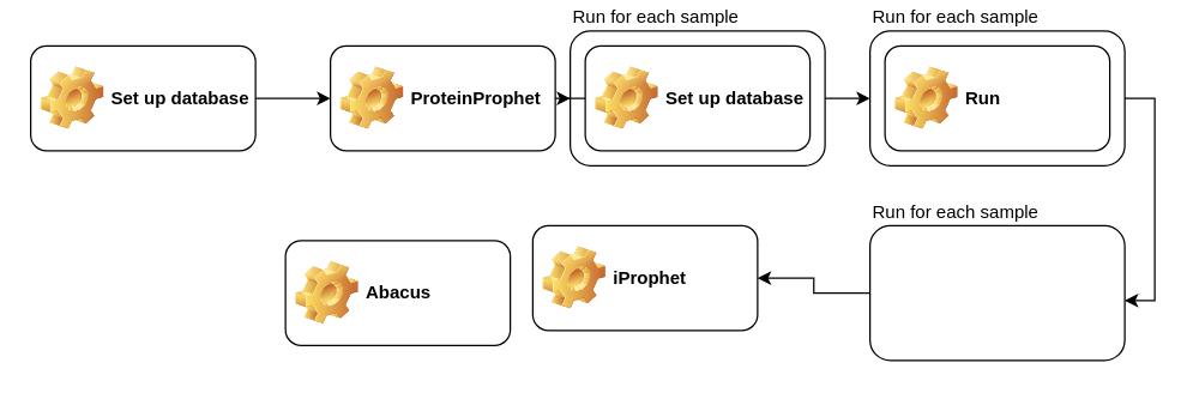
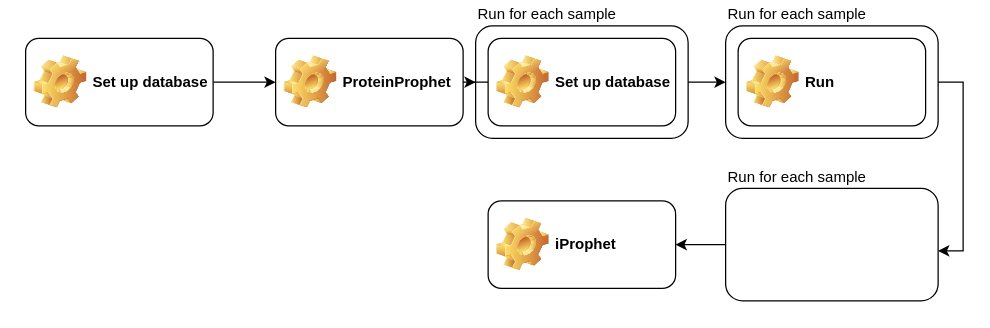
  <mxCell id="0" />
  <mxCell id="1" parent="0" />
  <mxCell id="2" style="edgeStyle=orthogonalEdgeStyle;rounded=0;orthogonalLoop=1;jettySize=auto;html=1;entryX=0;entryY=0.5;entryDx=0;entryDy=0;endArrow=classic;endFill=1;verticalAlign=middle;" parent="1" source="3" target="5" edge="1"><mxGeometry relative="1" as="geometry" /></mxCell>
  <mxCell id="3" value="Set up database" style="label;whiteSpace=wrap;html=1;image=img/clipart/Gear_128x128.png" parent="1" vertex="1"><mxGeometry x="20" y="30" width="150" height="70" as="geometry" /></mxCell>
  <mxCell id="4" style="edgeStyle=orthogonalEdgeStyle;rounded=0;orthogonalLoop=1;jettySize=auto;html=1;entryX=0;entryY=0.5;entryDx=0;entryDy=0;endArrow=classic;endFill=1;verticalAlign=middle;" parent="1" source="5" target="8" edge="1"><mxGeometry relative="1" as="geometry" /></mxCell>
  <mxCell id="5" value="ProteinProphet" style="label;whiteSpace=wrap;html=1;image=img/clipart/Gear_128x128.png" parent="1" vertex="1"><mxGeometry x="220" y="30" width="150" height="70" as="geometry" /></mxCell>
  <mxCell id="6" value="Set up database" style="label;whiteSpace=wrap;html=1;image=img/clipart/Gear_128x128.png" parent="1" vertex="1"><mxGeometry x="390" y="30" width="150" height="70" as="geometry" /></mxCell>
  <mxCell id="7" style="edgeStyle=orthogonalEdgeStyle;rounded=0;orthogonalLoop=1;jettySize=auto;html=1;entryX=0;entryY=0.5;entryDx=0;entryDy=0;endArrow=classic;endFill=1;verticalAlign=middle;" parent="1" source="8" target="11" edge="1"><mxGeometry relative="1" as="geometry" /></mxCell>
  <mxCell id="8" value="Run for each sample" style="rounded=1;whiteSpace=wrap;html=1;align=left;fillColor=none;labelPosition=center;verticalLabelPosition=top;verticalAlign=bottom;" parent="1" vertex="1"><mxGeometry x="380" y="20" width="170" height="90" as="geometry" /></mxCell>
  <mxCell id="9" value="Run" style="label;whiteSpace=wrap;html=1;image=img/clipart/Gear_128x128.png" parent="1" vertex="1"><mxGeometry x="590" y="30" width="150" height="70" as="geometry" /></mxCell>
  <mxCell id="10" style="edgeStyle=orthogonalEdgeStyle;rounded=0;orthogonalLoop=1;jettySize=auto;html=1;entryX=1;entryY=0.556;entryDx=0;entryDy=0;entryPerimeter=0;" edge="1" parent="1" source="11" target="13"><mxGeometry relative="1" as="geometry"><mxPoint x="770" y="200" as="targetPoint" /><Array as="points"><mxPoint x="770" y="65" /><mxPoint x="770" y="200" /></Array></mxGeometry></mxCell>
  <mxCell id="11" value="Run for each sample" style="rounded=1;whiteSpace=wrap;html=1;align=left;fillColor=none;labelPosition=center;verticalLabelPosition=top;verticalAlign=bottom;" parent="1" vertex="1"><mxGeometry x="580" y="20" width="170" height="90" as="geometry" /></mxCell>
  <mxCell id="12" style="edgeStyle=orthogonalEdgeStyle;rounded=0;orthogonalLoop=1;jettySize=auto;html=1;entryX=1;entryY=0.5;entryDx=0;entryDy=0;endArrow=classic;endFill=1;verticalAlign=middle;" parent="1" source="13" target="15" edge="1"><mxGeometry relative="1" as="geometry" /></mxCell>
  <mxCell id="13" value="Run for each sample" style="rounded=1;whiteSpace=wrap;html=1;align=left;fillColor=none;labelPosition=center;verticalLabelPosition=top;verticalAlign=bottom;" parent="1" vertex="1"><mxGeometry x="580" y="150" width="170" height="90" as="geometry" /></mxCell>
- <mxCell id="14" value="Abacus" style="label;whiteSpace=wrap;html=1;image=img/clipart/Gear_128x128.png" parent="1" vertex="1"><mxGeometry x="190" y="160" width="150" height="70" as="geometry" /></mxCell>
- <mxCell id="15" value="iProphet" style="label;whiteSpace=wrap;html=1;image=img/clipart/Gear_128x128.png" parent="1" vertex="1"><mxGeometry x="355" y="150" width="150" height="70" as="geometry" /></mxCell>
+ <mxCell id="15" value="iProphet" style="label;whiteSpace=wrap;html=1;image=img/clipart/Gear_128x128.png" parent="1" vertex="1"><mxGeometry x="390" y="160" width="150" height="70" as="geometry" /></mxCell>
